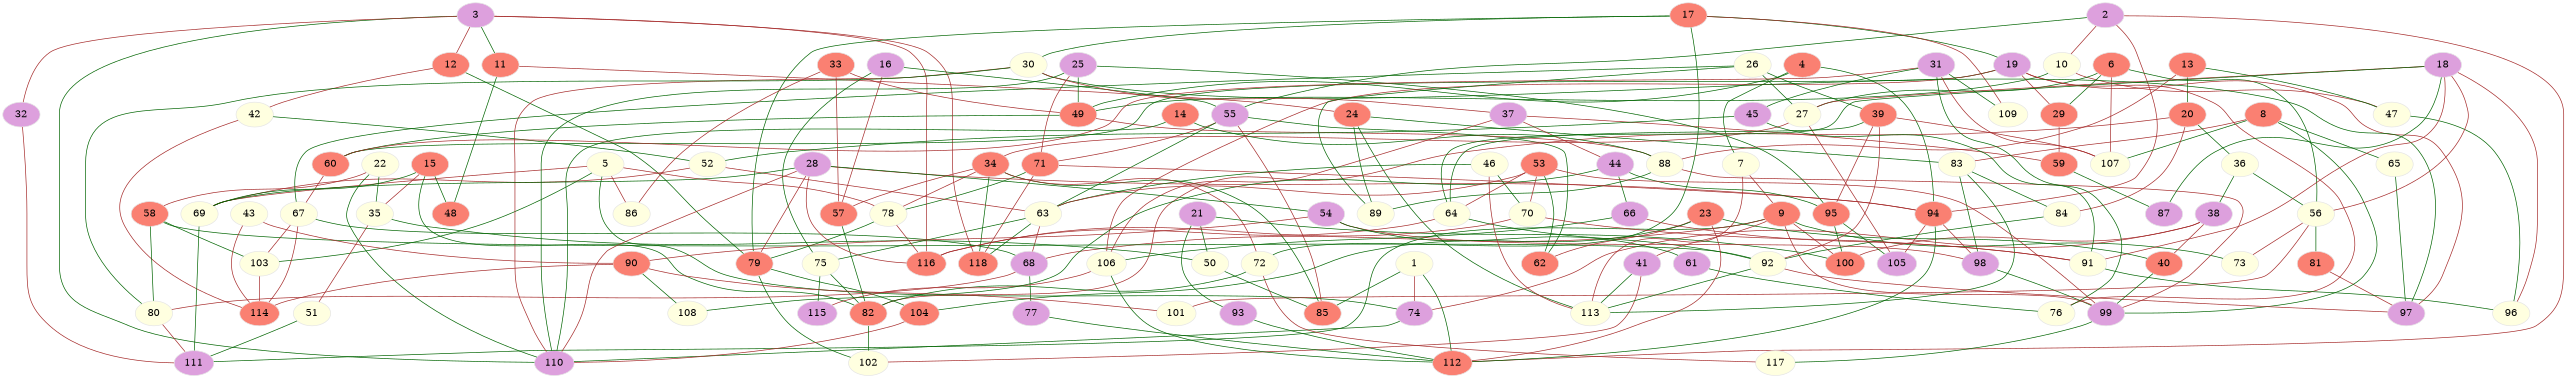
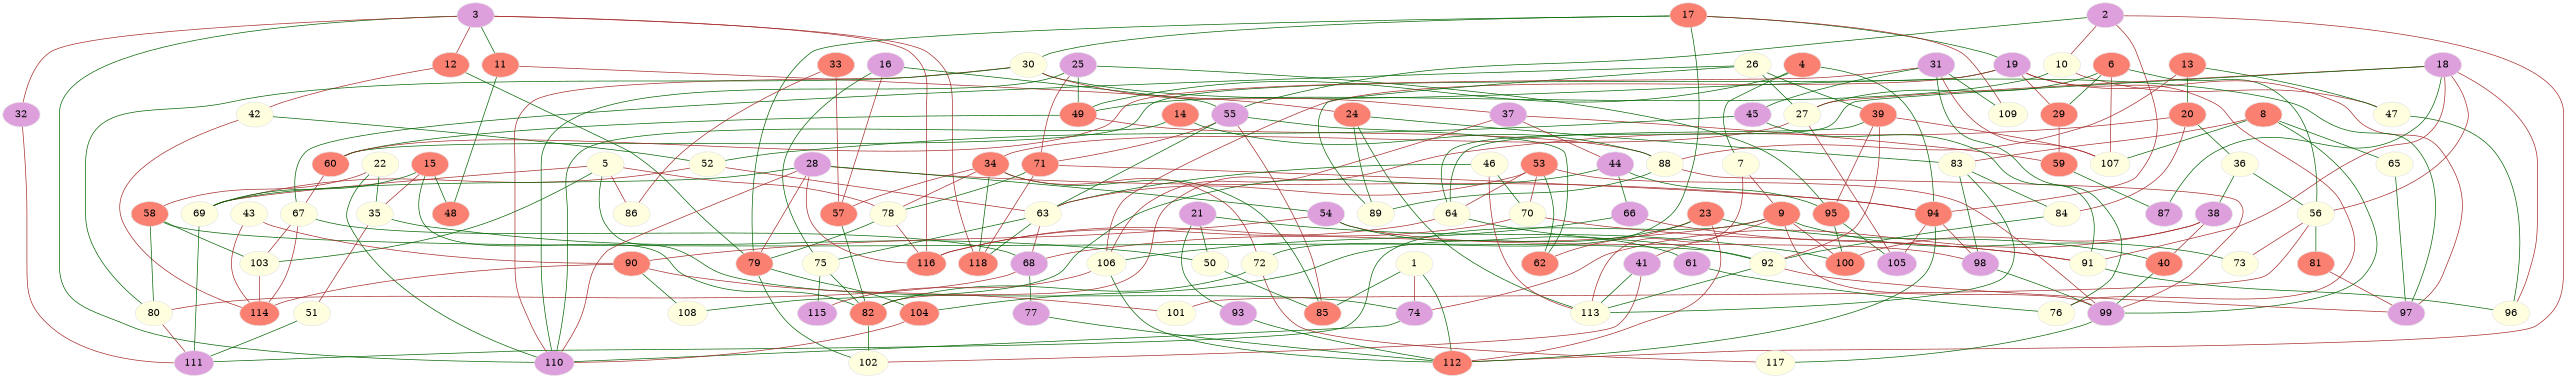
  graph {
    node [color=gray90 fillcolor=lightyellow style=filled]
    edge [color=darkgreen]
    74 [fillcolor=plum]
    1
    85 [fillcolor=salmon]
    112 [fillcolor=salmon]
    110 [fillcolor=plum]
    2 [fillcolor=plum]
    10
    55 [fillcolor=plum]
    94 [fillcolor=salmon]
    49 [fillcolor=salmon]
    47
    62 [fillcolor=salmon]
    71 [fillcolor=salmon]
    63
    105 [fillcolor=plum]
    98 [fillcolor=plum]
    3 [fillcolor=plum]
    11 [fillcolor=salmon]
    12 [fillcolor=salmon]
    32 [fillcolor=plum]
    116 [fillcolor=salmon]
    118 [fillcolor=salmon]
    24 [fillcolor=salmon]
    48 [fillcolor=salmon]
    42
    79 [fillcolor=salmon]
    111 [fillcolor=plum]
    4 [fillcolor=salmon]
    7
    9 [fillcolor=salmon]
    113
    88
    60 [fillcolor=salmon]
    5
    69
    78
    86
    103
    114 [fillcolor=salmon]
    6 [fillcolor=salmon]
    27
    29 [fillcolor=salmon]
    56
    107
    34 [fillcolor=salmon]
    59 [fillcolor=salmon]
    73
    81 [fillcolor=salmon]
    101
    99 [fillcolor=plum]
    41 [fillcolor=plum]
    68 [fillcolor=plum]
    100 [fillcolor=salmon]
    8 [fillcolor=salmon]
    65
    83
    97 [fillcolor=plum]
    84
    117
    102
    80
    77 [fillcolor=plum]
    96
    89
    52
    104 [fillcolor=salmon]
    13 [fillcolor=salmon]
    20 [fillcolor=salmon]
    82 [fillcolor=salmon]
    36
    14 [fillcolor=salmon]
    15 [fillcolor=salmon]
    35
    50
    51
    16 [fillcolor=plum]
    57 [fillcolor=salmon]
    75
    115 [fillcolor=plum]
    17 [fillcolor=salmon]
    19 [fillcolor=plum]
    30
    72
    109
    76
    106
    37 [fillcolor=plum]
    18 [fillcolor=plum]
    64
    87 [fillcolor=plum]
    91
    92
    67
    38 [fillcolor=plum]
    21 [fillcolor=plum]
    93 [fillcolor=plum]
    22
    58 [fillcolor=salmon]
    23 [fillcolor=salmon]
    40 [fillcolor=salmon]
    25 [fillcolor=plum]
    95 [fillcolor=salmon]
    26
    39 [fillcolor=salmon]
    28 [fillcolor=plum]
    54 [fillcolor=plum]
    90 [fillcolor=salmon]
    61 [fillcolor=plum]
    44 [fillcolor=plum]
    31 [fillcolor=plum]
    45 [fillcolor=plum]
    33 [fillcolor=salmon]
    66 [fillcolor=plum]
    108
    43
    46
    70
    53 [fillcolor=salmon]
    74 -- 110
    1 -- 74 [color=brown]
    1 -- 85
    1 -- 112
    2 -- 112 [color=brown]
    2 -- 10 [color=brown]
    2 -- 55
    2 -- 94 [color=brown]
    10 -- 49
    10 -- 47 [color=brown]
    55 -- 85 [color=brown]
    55 -- 62
    55 -- 71 [color=brown]
    55 -- 63
    94 -- 112
    94 -- 105 [color=brown]
    94 -- 98 [color=brown]
    49 -- 88 [color=brown]
    49 -- 60
    47 -- 96
    71 -- 94 [color=brown]
    71 -- 118 [color=brown]
    71 -- 78
    63 -- 118
    63 -- 68 [color=brown]
    63 -- 75
    98 -- 99
    3 -- 110
    3 -- 11
    3 -- 12 [color=brown]
    3 -- 32 [color=brown]
    3 -- 116 [color=brown]
    3 -- 118 [color=brown]
    11 -- 24 [color=brown]
    11 -- 48
    12 -- 42 [color=brown]
    12 -- 79
    32 -- 111 [color=brown]
    24 -- 113
    24 -- 83
    24 -- 89
    42 -- 114 [color=brown]
    42 -- 52
    79 -- 102
    79 -- 104
    4 -- 94
    4 -- 49
    4 -- 7
    7 -- 9 [color=brown]
    7 -- 113 [color=brown]
    9 -- 111
    9 -- 73
    9 -- 99 [color=brown]
    9 -- 41 [color=brown]
    9 -- 68 [color=brown]
    9 -- 100 [color=brown]
    88 -- 99 [color=brown]
    88 -- 89
    60 -- 67 [color=brown]
    5 -- 74
    5 -- 69 [color=brown]
    5 -- 78 [color=brown]
    5 -- 86 [color=brown]
    5 -- 103
    69 -- 111
    78 -- 116 [color=brown]
    78 -- 79
    103 -- 114 [color=brown]
    6 -- 27
    6 -- 29
    6 -- 56
    6 -- 107 [color=brown]
    27 -- 105 [color=brown]
    27 -- 34 [color=brown]
    29 -- 59 [color=brown]
    56 -- 73 [color=brown]
    56 -- 81
    56 -- 101 [color=brown]
    34 -- 85
    34 -- 118
    34 -- 78 [color=brown]
    34 -- 57 [color=brown]
    34 -- 72 [color=brown]
    59 -- 87
    81 -- 97 [color=brown]
    99 -- 117
    41 -- 113
    41 -- 102 [color=brown]
    68 -- 80 [color=brown]
    68 -- 77
    8 -- 107
    8 -- 99
    8 -- 65
    8 -- 83 [color=brown]
    65 -- 97
    83 -- 98
    83 -- 113
    83 -- 84
    84 -- 92
    80 -- 111 [color=brown]
    77 -- 112
    52 -- 63 [color=brown]
    52 -- 69 [color=brown]
    104 -- 110 [color=brown]
    13 -- 47
    13 -- 88 [color=brown]
    13 -- 20
    20 -- 84 [color=brown]
    20 -- 82 [color=brown]
    20 -- 36
    82 -- 102
    36 -- 56
    36 -- 38
    14 -- 110
    14 -- 88
    15 -- 48
    15 -- 69
    15 -- 82
    15 -- 35 [color=brown]
    35 -- 50
    35 -- 51 [color=brown]
    50 -- 85
    51 -- 111
    16 -- 55
    16 -- 57 [color=brown]
    16 -- 75
    57 -- 82
    75 -- 82
    75 -- 115
    17 -- 79
    17 -- 19
    17 -- 30
    17 -- 72
    17 -- 109 [color=brown]
    19 -- 60
    19 -- 29 [color=brown]
    19 -- 97 [color=brown]
    19 -- 76 [color=brown]
    19 -- 106 [color=brown]
    30 -- 110 [color=brown]
    30 -- 97
    30 -- 80
    30 -- 37 [color=brown]
    72 -- 117 [color=brown]
    72 -- 82
    106 -- 112
    106 -- 115 [color=brown]
    37 -- 59 [color=brown]
    37 -- 106 [color=brown]
    37 -- 44 [color=brown]
    18 -- 27 [color=brown]
    18 -- 56 [color=brown]
    18 -- 96 [color=brown]
    18 -- 64
    18 -- 87
    18 -- 91 [color=brown]
    64 -- 116 [color=brown]
    64 -- 92
    91 -- 96
    92 -- 113
    92 -- 97 [color=brown]
    67 -- 103 [color=brown]
    67 -- 114 [color=brown]
    67 -- 68
    38 -- 74 [color=brown]
    38 -- 100 [color=brown]
    38 -- 40 [color=brown]
    21 -- 100
    21 -- 50
    21 -- 93
    93 -- 112
    22 -- 110
    22 -- 35
    22 -- 58 [color=brown]
    58 -- 103
    58 -- 80
    58 -- 92
    23 -- 112 [color=brown]
    23 -- 62 [color=brown]
    23 -- 104
    23 -- 40
    40 -- 99
    25 -- 110
    25 -- 49
    25 -- 71 [color=brown]
    25 -- 95
    95 -- 105
    95 -- 100
    26 -- 27
    26 -- 89
    26 -- 67
    26 -- 39
    39 -- 107 [color=brown]
    39 -- 64
    39 -- 92 [color=brown]
    39 -- 95 [color=brown]
    28 -- 110 [color=brown]
    28 -- 94 [color=brown]
    28 -- 116 [color=brown]
    28 -- 79 [color=brown]
    28 -- 69
    28 -- 54
    54 -- 98 [color=brown]
    54 -- 90 [color=brown]
    54 -- 61
    90 -- 114 [color=brown]
    90 -- 101 [color=brown]
    90 -- 108
    61 -- 76
    44 -- 95
    44 -- 66
    44 -- 108
    31 -- 60 [color=brown]
    31 -- 107 [color=brown]
    31 -- 109
    31 -- 76
    31 -- 45
    45 -- 52
    45 -- 91
-   33 -- 49 [color=brown]
    33 -- 86 [color=brown]
    33 -- 57 [color=brown]
    66 -- 106
    66 -- 91 [color=brown]
    43 -- 114 [color=brown]
    43 -- 90 [color=brown]
    46 -- 63
    46 -- 113 [color=brown]
    46 -- 70
    70 -- 116 [color=brown]
    70 -- 91 [color=brown]
    53 -- 62
    53 -- 63 [color=brown]
    53 -- 99 [color=brown]
    53 -- 64 [color=brown]
    53 -- 70 [color=brown]
  }
